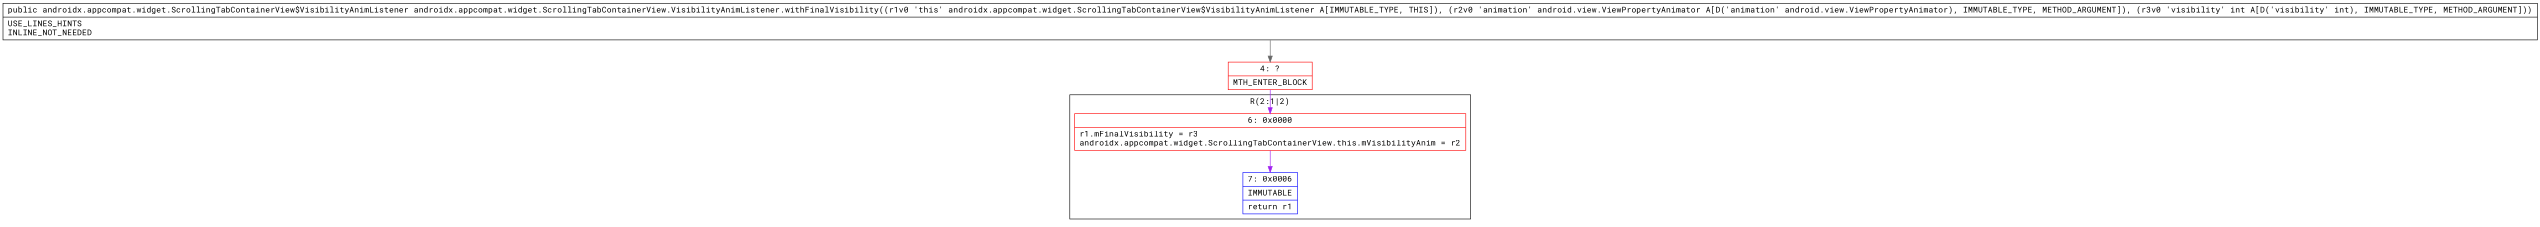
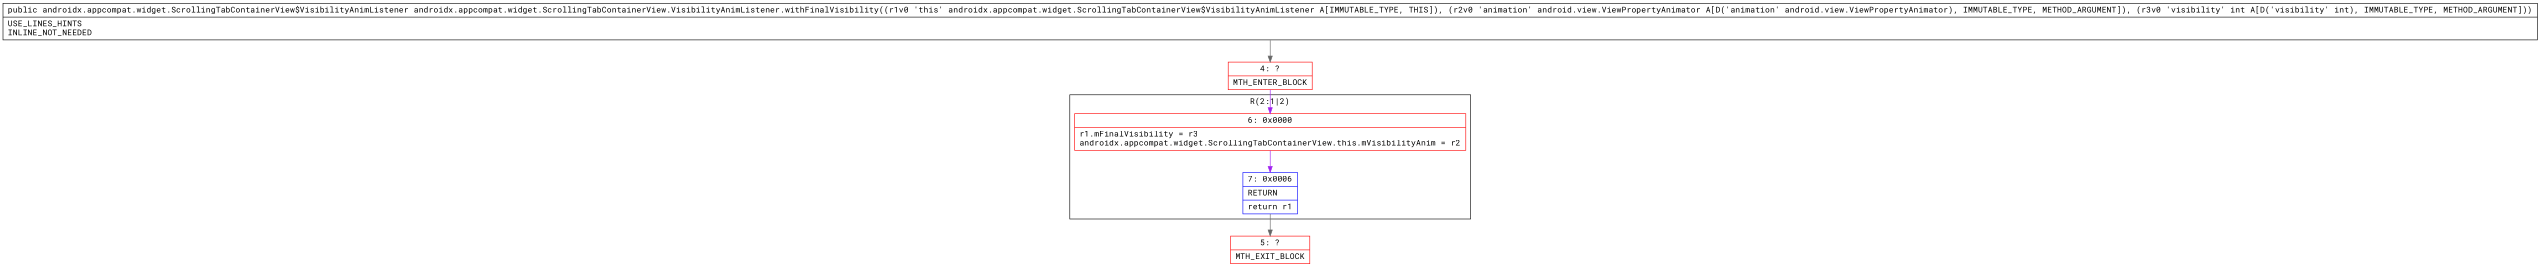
  digraph {
    fontname="Roboto Mono"
    node [color=red fontname="Roboto Mono" shape=record]
    edge [color=purple fontname="Roboto Mono"]
    n1 [label="{6\:\ 0x0000|r1.mFinalVisibility = r3\landroidx.appcompat.widget.ScrollingTabContainerView.this.mVisibilityAnim = r2\l}"]
-   n2 [color=blue label="{7\:\ 0x0006|IMMUTABLE\l|return r1\l}"]
+   n2 [color=blue label="{7\:\ 0x0006|RETURN\l|return r1\l}"]
+   n3 [label="{5\:\ ?|MTH_EXIT_BLOCK\l}"]
    n4 [label="{4\:\ ?|MTH_ENTER_BLOCK\l}"]
    n5 [label="{public androidx.appcompat.widget.ScrollingTabContainerView$VisibilityAnimListener androidx.appcompat.widget.ScrollingTabContainerView.VisibilityAnimListener.withFinalVisibility((r1v0 'this' androidx.appcompat.widget.ScrollingTabContainerView$VisibilityAnimListener A[IMMUTABLE_TYPE, THIS]), (r2v0 'animation' android.view.ViewPropertyAnimator A[D('animation' android.view.ViewPropertyAnimator), IMMUTABLE_TYPE, METHOD_ARGUMENT]), (r3v0 'visibility' int A[D('visibility' int), IMMUTABLE_TYPE, METHOD_ARGUMENT]))  | USE_LINES_HINTS\lINLINE_NOT_NEEDED\l}" color=""]
    subgraph cluster_1 {
      label="R(2:1|2)"
      n1
      n2
    }
    n1 -> n2
+   n2 -> n3 [color=gray40]
    n4 -> n1
    n5 -> n4 [color=gray40]
  }
